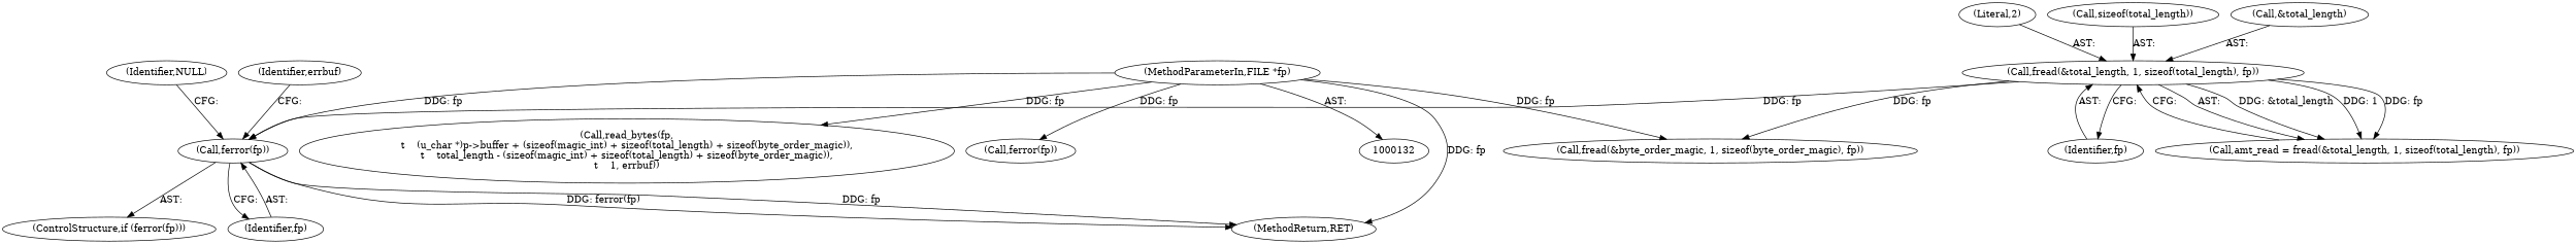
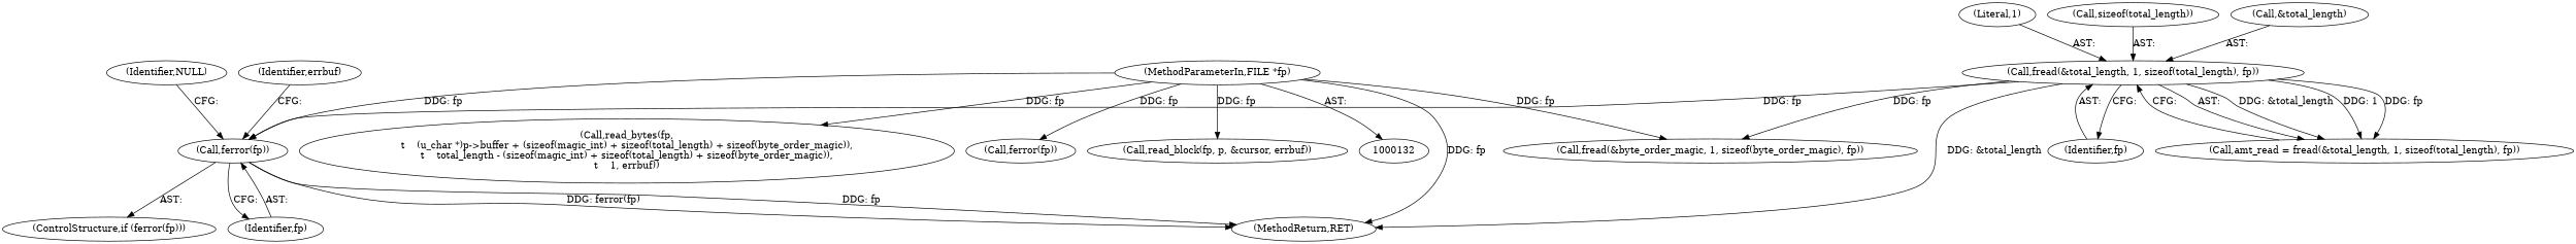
  digraph {
    n1 [label="(Call,ferror(fp))"]
    n2 [label="(MethodReturn,RET)"]
    n3 [label="(Identifier,fp)"]
    n4 [label="(ControlStructure,if (ferror(fp)))"]
    n5 [label="(Call,fread(&total_length, 1, sizeof(total_length), fp))"]
    n6 [label="(Call,fread(&byte_order_magic, 1, sizeof(byte_order_magic), fp))"]
    n7 [label="(Identifier,fp)"]
    n8 [label="(Call,amt_read = fread(&total_length, 1, sizeof(total_length), fp))"]
    n9 [label="(MethodParameterIn,FILE *fp)"]
    n10 [label="(Call,read_bytes(fp,\n\t    (u_char *)p->buffer + (sizeof(magic_int) + sizeof(total_length) + sizeof(byte_order_magic)),\n\t    total_length - (sizeof(magic_int) + sizeof(total_length) + sizeof(byte_order_magic)),\n\t    1, errbuf))"]
    n11 [label="(Call,ferror(fp))"]
+   n12 [label="(Call,read_block(fp, p, &cursor, errbuf))"]
    1000132
    n14 [label="(Identifier,NULL)"]
-   n15 [label="(Literal,2)"]
+   n15 [label="(Literal,1)"]
    n16 [label="(Identifier,errbuf)"]
    n17 [label="(Call,sizeof(total_length))"]
    n18 [label="(Call,&total_length)"]
    n1 -> n2 [label="DDG: fp"]
    n1 -> n2 [label="DDG: ferror(fp)"]
    n1 -> n3 [label="CFG: "]
    n1 -> n4 [label="AST: "]
    n3 -> n1 [label="AST: "]
    n5 -> n1 [label="DDG: fp"]
+   n5 -> n2 [label="DDG: &total_length"]
    n5 -> n6 [label="DDG: fp"]
    n5 -> n7 [label="CFG: "]
    n5 -> n8 [label="AST: "]
    n5 -> n8 [label="DDG: &total_length"]
    n5 -> n8 [label="DDG: 1"]
    n5 -> n8 [label="DDG: fp"]
    n7 -> n5 [label="AST: "]
    n8 -> n5 [label="CFG: "]
    n9 -> n1 [label="DDG: fp"]
    n9 -> n2 [label="DDG: fp"]
    n9 -> n6 [label="DDG: fp"]
    n9 -> n10 [label="DDG: fp"]
    n9 -> n11 [label="DDG: fp"]
+   n9 -> n12 [label="DDG: fp"]
    n9 -> 1000132 [label="AST: "]
    n14 -> n1 [label="CFG: "]
    n15 -> n5 [label="AST: "]
    n16 -> n1 [label="CFG: "]
    n17 -> n5 [label="AST: "]
    n18 -> n5 [label="AST: "]
  }
